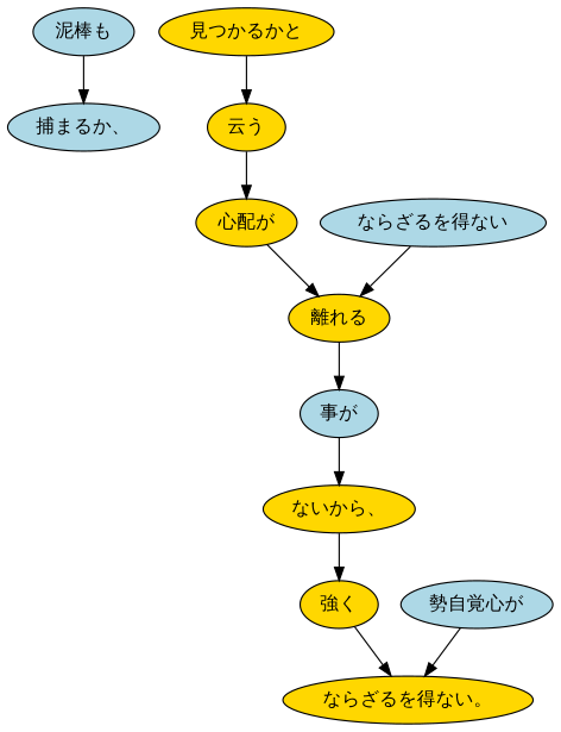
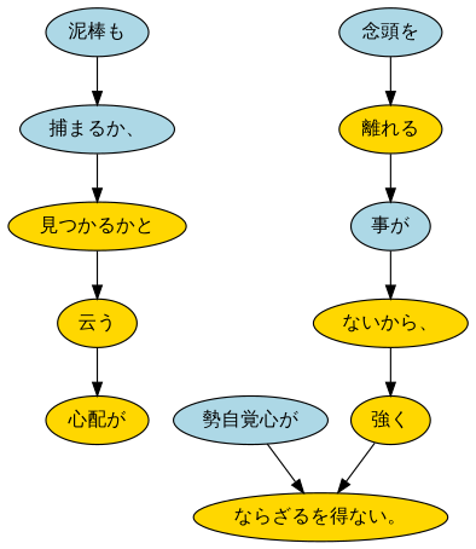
  digraph {
    node [fillcolor=gold style=filled]
    n1 [fillcolor=lightblue label="泥棒も"]
    n2 [fillcolor=lightblue label="捕まるか、"]
    n3 [label="見つかるかと"]
    n4 [label="云う"]
    n5 [label="心配が"]
    n6 [label="離れる"]
    n7 [fillcolor=lightblue label="事が"]
-   n8 [fillcolor=lightblue label="ならざるを得ない"]
+   n8 [fillcolor=lightblue label="念頭を"]
    n9 [label="ないから、"]
    n10 [label="強く"]
    n11 [label="ならざるを得ない。"]
    n12 [fillcolor=lightblue label="勢自覚心が"]
    n1 -> n2
+   n2 -> n3
    n3 -> n4
    n4 -> n5
-   n5 -> n6
    n6 -> n7
    n7 -> n9
    n8 -> n6
    n9 -> n10
    n10 -> n11
    n12 -> n11
  }
